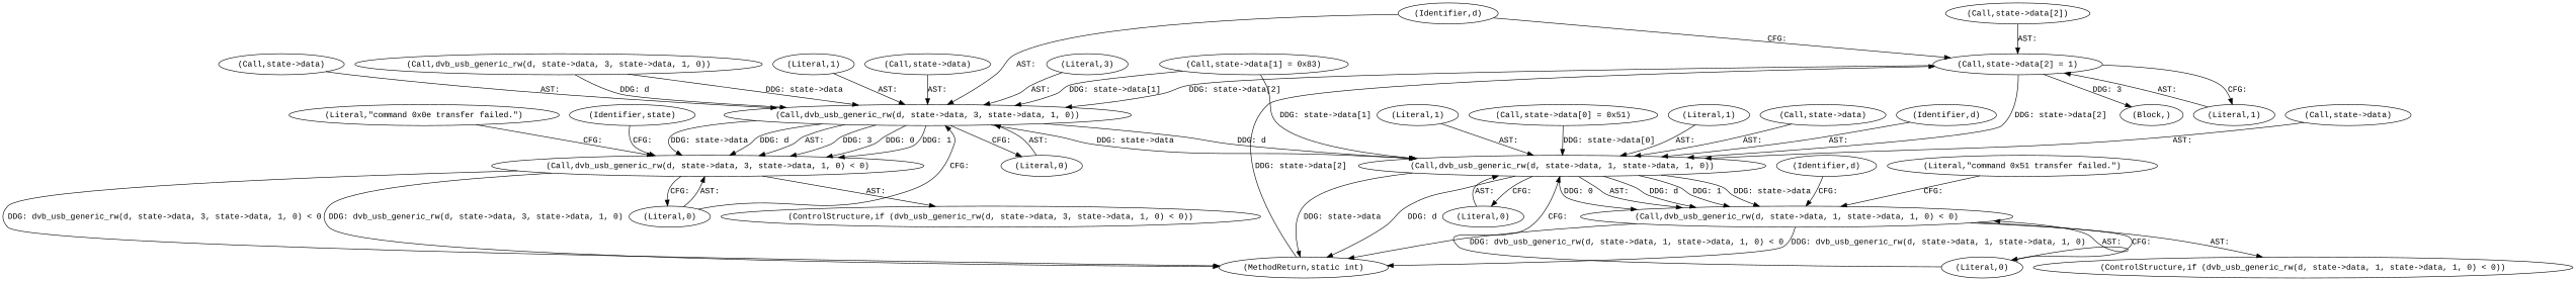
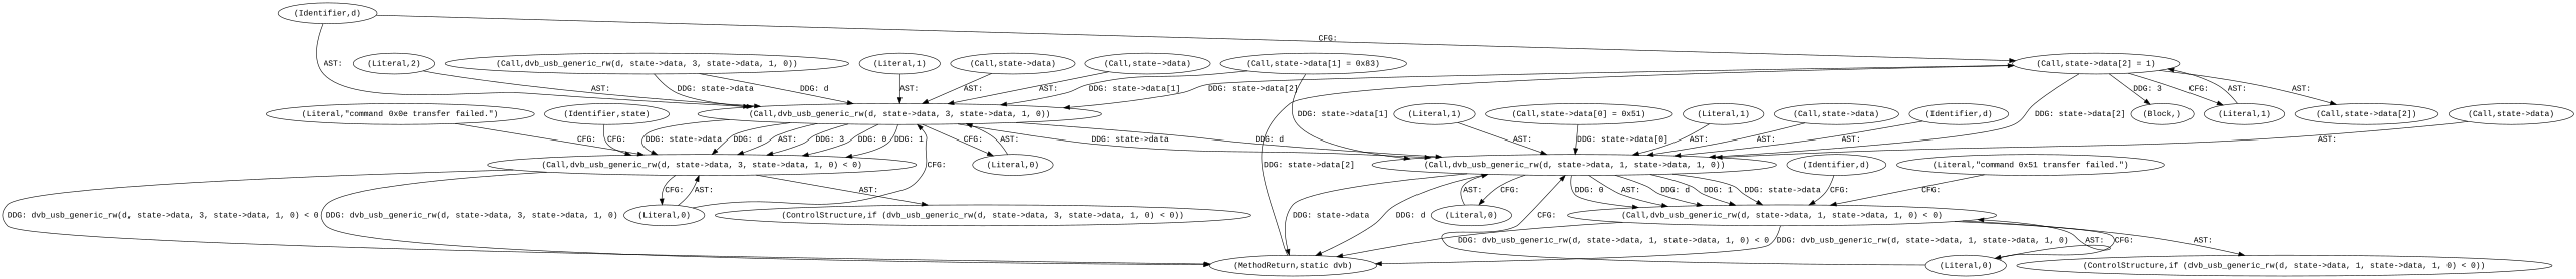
  digraph {
    fontname="Liberation Mono"
    node [fontname="Liberation Mono"]
    edge [fontname="Liberation Mono"]
    n1 [label="(Call,state->data[2] = 1)"]
    n2 [label="(Call,dvb_usb_generic_rw(d, state->data, 3, state->data, 1, 0))"]
    n3 [label="(Call,dvb_usb_generic_rw(d, state->data, 1, state->data, 1, 0))"]
    n4 [label="(Block,)"]
    n5 [label="(Literal,1)"]
    n6 [label="(Call,dvb_usb_generic_rw(d, state->data, 3, state->data, 1, 0) < 0)"]
    n7 [label="(Literal,0)"]
-   n8 [label="(MethodReturn,static int)"]
+   n8 [label="(MethodReturn,static dvb)"]
    n9 [label="(Call,dvb_usb_generic_rw(d, state->data, 1, state->data, 1, 0) < 0)"]
    n10 [label="(Literal,0)"]
    n11 [label="(Literal,0)"]
    n12 [label="(ControlStructure,if (dvb_usb_generic_rw(d, state->data, 3, state->data, 1, 0) < 0))"]
    n13 [label="(ControlStructure,if (dvb_usb_generic_rw(d, state->data, 1, state->data, 1, 0) < 0))"]
    n14 [label="(Literal,0)"]
    n15 [label="(Call,state->data)"]
    n16 [label="(Literal,1)"]
    n17 [label="(Call,dvb_usb_generic_rw(d, state->data, 3, state->data, 1, 0))"]
    n18 [label="(Literal,1)"]
    n19 [label="(Call,state->data[0] = 0x51)"]
    n20 [label="(Call,state->data[1] = 0x83)"]
    n21 [label="(Call,state->data)"]
    n22 [label="(Literal,1)"]
    n23 [label="(Call,state->data)"]
    n24 [label="(Identifier,d)"]
    n25 [label="(Call,state->data)"]
    n26 [label="(Literal,\"command 0x0e transfer failed.\")"]
    n27 [label="(Identifier,state)"]
    n28 [label="(Identifier,d)"]
-   n29 [label="(Literal,3)"]
+   n29 [label="(Literal,2)"]
    n30 [label="(Identifier,d)"]
    n31 [label="(Call,state->data[2])"]
    n32 [label="(Literal,\"command 0x51 transfer failed.\")"]
    n1 -> n2 [label="DDG: state->data[2]"]
    n1 -> n3 [label="DDG: state->data[2]"]
    n1 -> n4 [label="DDG: 3"]
    n1 -> n5 [label="CFG: "]
    n2 -> n3 [label="DDG: d"]
    n2 -> n3 [label="DDG: state->data"]
    n2 -> n6 [label="AST: "]
    n2 -> n6 [label="DDG: 3"]
    n2 -> n6 [label="DDG: 0"]
    n2 -> n6 [label="DDG: 1"]
    n2 -> n6 [label="DDG: state->data"]
    n2 -> n6 [label="DDG: d"]
    n2 -> n7 [label="CFG: "]
    n3 -> n8 [label="DDG: d"]
    n3 -> n8 [label="DDG: state->data"]
    n3 -> n9 [label="AST: "]
    n3 -> n9 [label="DDG: d"]
    n3 -> n9 [label="DDG: 1"]
    n3 -> n9 [label="DDG: state->data"]
    n3 -> n9 [label="DDG: 0"]
    n3 -> n10 [label="CFG: "]
    n5 -> n1 [label="AST: "]
    n6 -> n8 [label="DDG: dvb_usb_generic_rw(d, state->data, 3, state->data, 1, 0)"]
    n6 -> n8 [label="DDG: dvb_usb_generic_rw(d, state->data, 3, state->data, 1, 0) < 0"]
    n6 -> n11 [label="CFG: "]
    n6 -> n12 [label="AST: "]
    n7 -> n2 [label="AST: "]
    n8 -> n1 [label="DDG: state->data[2]"]
    n9 -> n8 [label="DDG: dvb_usb_generic_rw(d, state->data, 1, state->data, 1, 0) < 0"]
    n9 -> n8 [label="DDG: dvb_usb_generic_rw(d, state->data, 1, state->data, 1, 0)"]
    n9 -> n13 [label="AST: "]
    n9 -> n14 [label="CFG: "]
    n10 -> n3 [label="AST: "]
    n11 -> n2 [label="CFG: "]
    n11 -> n6 [label="AST: "]
    n14 -> n3 [label="CFG: "]
    n14 -> n9 [label="AST: "]
    n15 -> n3 [label="AST: "]
    n16 -> n2 [label="AST: "]
    n17 -> n2 [label="DDG: d"]
    n17 -> n2 [label="DDG: state->data"]
    n18 -> n3 [label="AST: "]
    n19 -> n3 [label="DDG: state->data[0]"]
    n20 -> n2 [label="DDG: state->data[1]"]
    n20 -> n3 [label="DDG: state->data[1]"]
    n21 -> n2 [label="AST: "]
    n22 -> n3 [label="AST: "]
    n23 -> n2 [label="AST: "]
    n24 -> n1 [label="CFG: "]
    n24 -> n2 [label="AST: "]
    n25 -> n3 [label="AST: "]
    n26 -> n6 [label="CFG: "]
    n27 -> n6 [label="CFG: "]
    n28 -> n3 [label="AST: "]
    n29 -> n2 [label="AST: "]
    n30 -> n9 [label="CFG: "]
-   n31 -> n1 [label="AST: "]
+   n1 -> n31 [label="AST: "]
    n32 -> n9 [label="CFG: "]
  }
